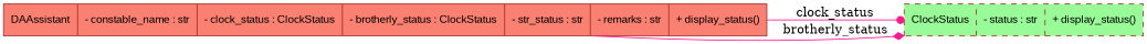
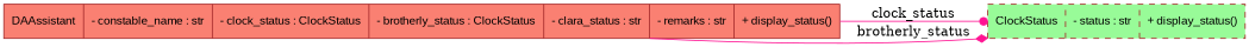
  digraph {
    rankdir=LR
    node [fontname=Arial fontsize=12 shape=record color=brown]
    edge [color=deeppink]
    n1 [label="{ ClockStatus | - status : str | + display_status() }" style="dashed,filled" fillcolor=palegreen]
-   n2 [label="{ DAAssistant | - constable_name : str | - clock_status : ClockStatus | - brotherly_status : ClockStatus | - str_status : str | - remarks : str | + display_status() }" style=filled fillcolor=salmon]
+   n2 [label="{ DAAssistant | - constable_name : str | - clock_status : ClockStatus | - brotherly_status : ClockStatus | - clara_status : str | - remarks : str | + display_status() }" style=filled fillcolor=salmon]
    n2 -> n1 [arrowhead=dot label=clock_status]
    n2 -> n1 [arrowhead=diamond label=brotherly_status]
  }
